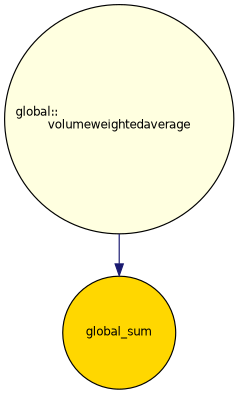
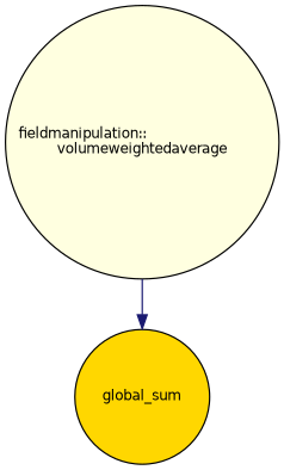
  digraph {
    rankdir=TB
    node [color=black fontname=Helvetica fontsize=10 shape=circle style=filled]
-   n1 [fillcolor=lightyellow fontcolor=black height=0.2 label="global::\lvolumeweightedaverage" width=0.4]
+   n1 [fillcolor=lightyellow fontcolor=black height=0.2 label="fieldmanipulation::\lvolumeweightedaverage" width=0.4]
    n2 [fillcolor=gold height=0.2 label=global_sum width=0.4]
    n1 -> n2 [color=midnightblue fontname=Helvetica fontsize=10 labelfontname=Helvetica labelfontsize=10 style=solid arrowhead=normal]
  }
